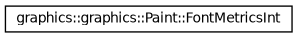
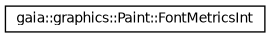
  digraph {
    rankdir=LR
-   n1 [color=black fillcolor=white fontname=Helvetica fontsize=10 height=0.2 label="graphics::graphics::Paint::FontMetricsInt" shape=record style=filled width=0.4]
+   n1 [color=black fillcolor=white fontname=Helvetica fontsize=10 height=0.2 label="gaia::graphics::Paint::FontMetricsInt" shape=record style=filled width=0.4]
  }
